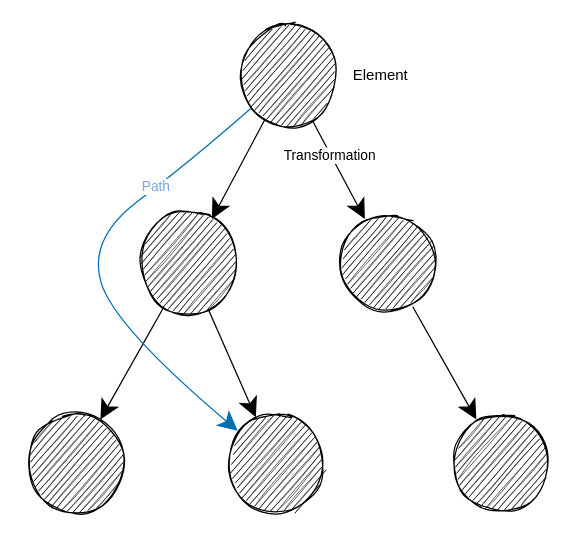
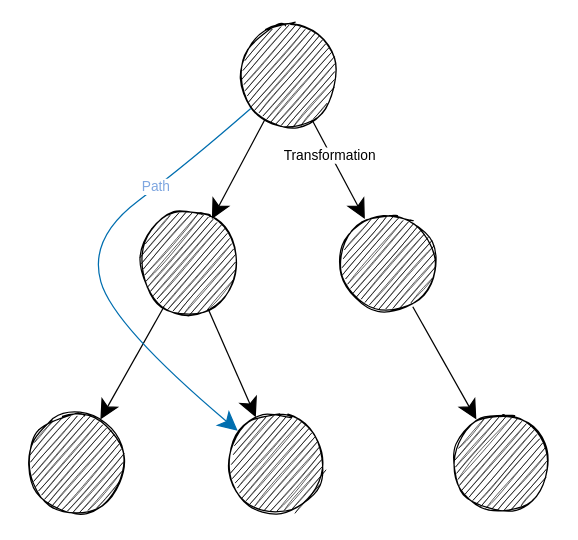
  <mxCell id="0" />
  <mxCell id="1" parent="0" />
  <mxCell id="2" value="" style="ellipse;whiteSpace=wrap;html=1;aspect=fixed;sketch=1;labelBorderColor=none;fillColor=#000000;fontColor=#000000;strokeColor=#000000;labelBackgroundColor=#FFFFFF;" vertex="1" parent="1"><mxGeometry x="190" y="20" width="80" height="80" as="geometry" /></mxCell>
  <mxCell id="3" value="" style="ellipse;whiteSpace=wrap;html=1;aspect=fixed;sketch=1;labelBorderColor=none;fillColor=#000000;fontColor=#000000;strokeColor=#000000;labelBackgroundColor=#FFFFFF;" vertex="1" parent="1"><mxGeometry x="110" y="170" width="80" height="80" as="geometry" /></mxCell>
  <mxCell id="4" value="" style="ellipse;whiteSpace=wrap;html=1;aspect=fixed;sketch=1;labelBorderColor=none;fillColor=#000000;fontColor=#000000;strokeColor=#000000;labelBackgroundColor=#FFFFFF;" vertex="1" parent="1"><mxGeometry x="270" y="170" width="80" height="80" as="geometry" /></mxCell>
  <mxCell id="5" value="" style="endArrow=classic;html=1;rounded=1;sketch=0;fontColor=#000000;curved=0;endSize=13;strokeColor=#000000;" edge="1" parent="1" source="2" target="3"><mxGeometry width="50" height="50" relative="1" as="geometry"><mxPoint x="180" y="170" as="sourcePoint" /><mxPoint x="230" y="120" as="targetPoint" /></mxGeometry></mxCell>
  <mxCell id="6" value="" style="endArrow=classic;html=1;rounded=1;sketch=0;fontColor=#000000;endSize=13;strokeColor=#000000;curved=0;" edge="1" parent="1" source="2" target="4"><mxGeometry width="50" height="50" relative="1" as="geometry"><mxPoint x="180" y="170" as="sourcePoint" /><mxPoint x="230" y="120" as="targetPoint" /></mxGeometry></mxCell>
  <mxCell id="7" value="Transformation" style="edgeLabel;html=1;align=center;verticalAlign=middle;resizable=0;points=[];fontColor=#000000;labelBackgroundColor=#FFFFFF;" vertex="1" connectable="0" parent="6"><mxGeometry x="-0.311" y="-1" relative="1" as="geometry"><mxPoint as="offset" /></mxGeometry></mxCell>
  <mxCell id="8" value="" style="ellipse;whiteSpace=wrap;html=1;aspect=fixed;sketch=1;labelBorderColor=none;fillColor=#000000;fontColor=#000000;strokeColor=#000000;labelBackgroundColor=#FFFFFF;" vertex="1" parent="1"><mxGeometry x="180" y="330" width="80" height="80" as="geometry" /></mxCell>
  <mxCell id="9" value="" style="ellipse;whiteSpace=wrap;html=1;aspect=fixed;sketch=1;labelBorderColor=none;fillColor=#000000;fontColor=#000000;strokeColor=#000000;labelBackgroundColor=#FFFFFF;" vertex="1" parent="1"><mxGeometry x="20" y="330" width="80" height="80" as="geometry" /></mxCell>
  <mxCell id="10" value="" style="endArrow=classic;html=1;rounded=1;sketch=0;fontColor=#000000;endSize=13;strokeColor=#000000;curved=0;" edge="1" parent="1" source="3" target="9"><mxGeometry width="50" height="50" relative="1" as="geometry"><mxPoint x="90" y="330" as="sourcePoint" /><mxPoint x="140" y="280" as="targetPoint" /></mxGeometry></mxCell>
  <mxCell id="11" value="" style="endArrow=classic;html=1;rounded=1;sketch=0;fontColor=#000000;endSize=13;strokeColor=#000000;curved=0;" edge="1" parent="1" source="3" target="8"><mxGeometry width="50" height="50" relative="1" as="geometry"><mxPoint x="160" y="330" as="sourcePoint" /><mxPoint x="210" y="280" as="targetPoint" /></mxGeometry></mxCell>
  <mxCell id="12" value="" style="ellipse;whiteSpace=wrap;html=1;aspect=fixed;sketch=1;labelBorderColor=none;fillColor=#000000;fontColor=#000000;strokeColor=#000000;labelBackgroundColor=#FFFFFF;" vertex="1" parent="1"><mxGeometry x="360" y="330" width="80" height="80" as="geometry" /></mxCell>
  <mxCell id="13" value="" style="endArrow=classic;html=1;rounded=1;sketch=0;fontColor=#000000;endSize=13;strokeColor=#000000;curved=0;" edge="1" parent="1" source="4" target="12"><mxGeometry width="50" height="50" relative="1" as="geometry"><mxPoint x="280" y="330" as="sourcePoint" /><mxPoint x="330" y="280" as="targetPoint" /></mxGeometry></mxCell>
  <mxCell id="14" value="" style="curved=1;endArrow=classic;html=1;rounded=1;sketch=0;fontColor=#000000;endSize=13;strokeColor=#006EAF;fillColor=#1ba1e2;" edge="1" parent="1" source="2" target="8"><mxGeometry width="50" height="50" relative="1" as="geometry"><mxPoint x="60" y="110" as="sourcePoint" /><mxPoint x="110" y="60" as="targetPoint" /><Array as="points"><mxPoint x="150" y="130" /><mxPoint x="70" y="190" /><mxPoint x="90" y="260" /></Array></mxGeometry></mxCell>
  <mxCell id="15" value="Path" style="edgeLabel;html=1;align=center;verticalAlign=middle;resizable=0;points=[];fontColor=#7EA6E0;labelBackgroundColor=#FFFFFF;" vertex="1" connectable="0" parent="14"><mxGeometry x="-0.466" y="-1" relative="1" as="geometry"><mxPoint as="offset" /></mxGeometry></mxCell>
- <mxCell id="16" value="&lt;font color=&quot;#000000&quot;&gt;Element&lt;/font&gt;" style="text;html=1;strokeColor=none;fillColor=none;align=left;verticalAlign=middle;whiteSpace=wrap;rounded=0;labelBackgroundColor=#FFFFFF;sketch=0;fontColor=#7EA6E0;" vertex="1" parent="1"><mxGeometry x="280" y="45" width="60" height="30" as="geometry" /></mxCell>
